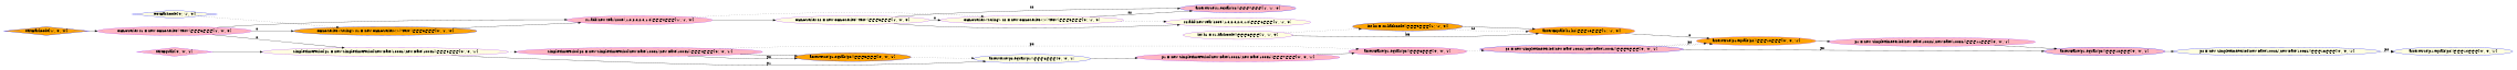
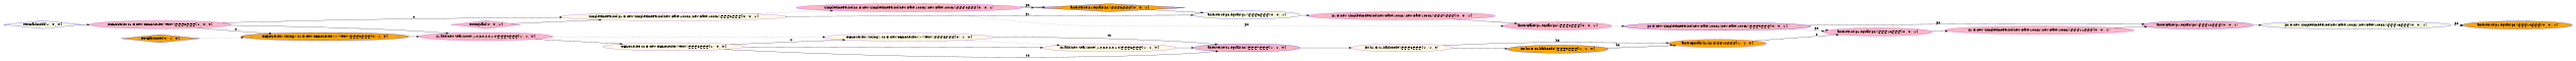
  digraph {
    rankdir=LR
    node [color=purple fillcolor=lightpink shape=ellipse style=filled]
    edge [style=solid]
    n1 [fillcolor=lightyellow label="OHLCSeries<String> s2 = new OHLCSeries<>(\"Test\")@@@5@@@['0', '1', '0']"]
    n2 [color=blue label="assertTrue(s1.equals(s2))@@@7@@@['1', '1', '0']"]
    n3 [fillcolor=lightyellow label="s2.add(new Year(2009),1.0,3.0,2.0,1.4)@@@6@@@['1', '1', '0']"]
    n4 [fillcolor=lightyellow label="int h1 = s1.hashCode()@@@8@@@['1', '1', '0']"]
    n5 [color=blue fillcolor=lightyellow label="assertTrue(p2.equals(p1))@@@6@@@['0', '0', '1']"]
    n6 [label="p1 = new SimpleTimePeriod(new Date(1002L),new Date(1004L))@@@7@@@['0', '0', '1']"]
    n7 [label="assertFalse(p1.equals(p2))@@@8@@@['0', '0', '1']"]
    n8 [label="SimpleTimePeriod p2 = new SimpleTimePeriod(new Date(1000L),new Date(1004L))@@@4@@@['0', '0', '1']"]
-   n9 [color=blue fillcolor=orange label="assertTrue(p1.equals(p2))@@@5@@@['0', '0', '1']"]
+   n9 [color=blue fillcolor=orange label="assertTrue(p1.equals(p2))@@@5@@@['0', '0', '1']" shape=diamond]
    n10 [color=blue label="p2 = new SimpleTimePeriod(new Date(1002L),new Date(1004L))@@@9@@@['0', '0', '1']"]
    n11 [fillcolor=orange label="assertEquals(h1,h2)@@@10@@@['1', '1', '0']"]
    n12 [color=blue fillcolor=orange label="int h2 = s2.hashCode()@@@9@@@['1', '1', '0']"]
-   n13 [fillcolor=orange label="assertTrue(p1.equals(p2))@@@10@@@['0', '0', '1']"]
+   n13 [label="assertTrue(p1.equals(p2))@@@10@@@['0', '0', '1']"]
    n14 [color=blue label="assertFalse(p1.equals(p2))@@@12@@@['0', '0', '1']"]
    n15 [label="s1.add(new Year(2009),1.0,3.0,2.0,1.4)@@@4@@@['1', '1', '0']"]
    n16 [fillcolor=lightyellow label="OHLCSeries s2 = new OHLCSeries(\"Test\")@@@5@@@['1', '0', '0']"]
    n17 [fillcolor=lightyellow label="SimpleTimePeriod p1 = new SimpleTimePeriod(new Date(1000L),new Date(1004L))@@@3@@@['0', '0', '1']"]
    n18 [label="p1 = new SimpleTimePeriod(new Date(1002L),new Date(1003L))@@@11@@@['0', '0', '1']"]
    n19 [color=blue fillcolor=lightyellow label="p2 = new SimpleTimePeriod(new Date(1002L),new Date(1003L))@@@13@@@['0', '0', '1']"]
-   n20 [color=blue fillcolor=lightyellow label="assertTrue(p1.equals(p2))@@@14@@@['0', '0', '1']"]
-   n21 [color=blue fillcolor=orange label="testHashcode['1', '0', '0']" shape=diamond]
+   n20 [color=blue fillcolor=orange label="assertTrue(p1.equals(p2))@@@14@@@['0', '0', '1']"]
+   n21 [color=blue fillcolor=lightyellow label="testHashcode['1', '0', '0']" shape=diamond]
    n22 [label="OHLCSeries s1 = new OHLCSeries(\"Test\")@@@3@@@['1', '0', '0']"]
    n23 [color=blue fillcolor=orange label="OHLCSeries<String> s1 = new OHLCSeries<>(\"Test\")@@@3@@@['0', '1', '0']"]
    n24 [label="testEquals['0', '0', '1']" shape=diamond]
-   n25 [color=blue fillcolor=lightyellow label="testHashcode['0', '1', '0']" shape=diamond]
+   n25 [color=blue fillcolor=orange label="testHashcode['0', '1', '0']" shape=diamond]
    n1 -> n2 [label=s2]
    n1 -> n3 [style=dotted]
+   n2 -> n4
+   n3 -> n2
    n4 -> n11 [label=h5]
-   n4 -> n12 [style=dotted]
+   n4 -> n12
    n5 -> n6
    n6 -> n7
    n7 -> n10 [style=dotted]
    n8 -> n7 [label=p2 style=dotted]
    n8 -> n9 [label=p2]
    n8 -> n9
-   n9 -> n5 [style=dotted]
+   n9 -> n5
    n10 -> n13 [label=p2 style=dotted]
    n10 -> n13 [style=dotted]
    n10 -> n14 [label=p2]
    n11 -> n13 [label=0]
    n12 -> n11 [label=h2 style=dotted]
    n12 -> n11
    n13 -> n18
    n14 -> n19
    n15 -> n1 [style=dotted]
    n15 -> n16
    n16 -> n1 [label=0]
    n16 -> n2 [label=s2]
    n16 -> n3
    n17 -> n5 [label=p1]
    n17 -> n8 [style=dotted]
    n18 -> n14
    n19 -> n20 [label=p2 style=dotted]
    n19 -> n20 [style=dotted]
    n21 -> n22
    n22 -> n15
    n22 -> n17 [label=0]
    n22 -> n23 [label=0]
    n23 -> n15
    n24 -> n17
    n25 -> n23 [style=dotted]
  }
